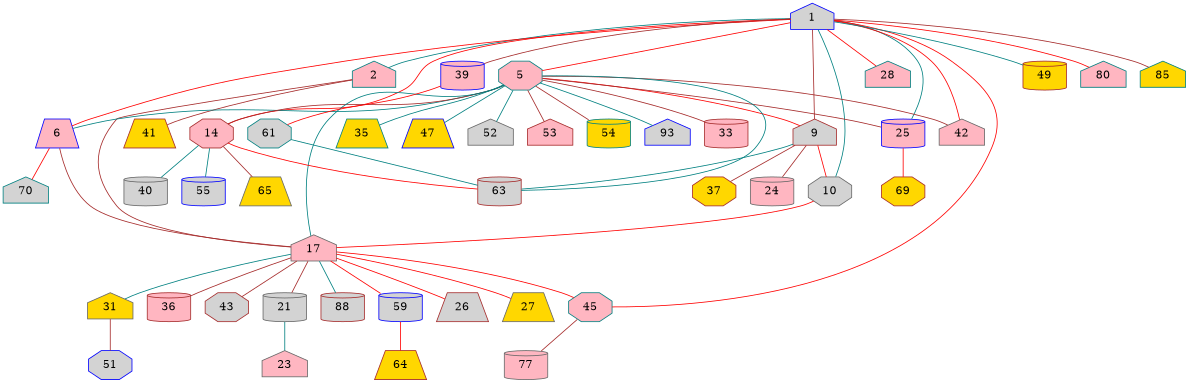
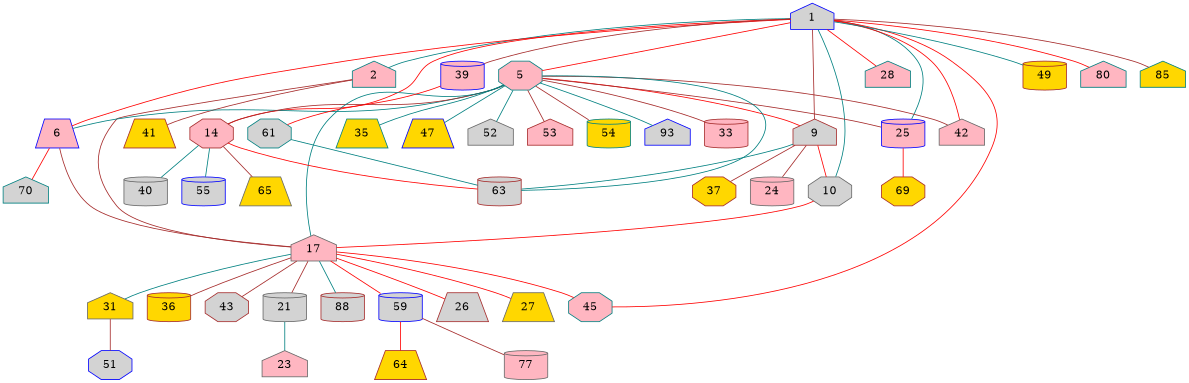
  graph {
    node [color=brown fillcolor=lightpink shape=house style=filled]
    edge [color=brown]
    1 [color=blue fillcolor=lightgrey super="+3"]
    2 [color=teal super="+71"]
    5 [color=teal shape=octagon super="+29+7+13"]
    6 [color=blue shape=trapezium]
    9 [fillcolor=lightgrey super="+62+11+79+91+50"]
    10 [color=gray40 fillcolor=lightgrey shape=octagon]
    14 [shape=octagon super="+15"]
    25 [color=blue shape=cylinder]
    28 [color=teal super="+90"]
    39 [color=blue shape=cylinder]
    42 [color=gray40 super="+92+67+60+58"]
    45 [color=teal shape=octagon]
    49 [fillcolor=gold shape=cylinder]
    80 [color=teal]
    85 [color=teal fillcolor=gold]
    17 [color=gray40 super="+57+19+18"]
    41 [fillcolor=gold shape=trapezium]
    33 [shape=cylinder super="+73"]
    35 [color=teal fillcolor=gold shape=trapezium]
    47 [color=blue fillcolor=gold shape=trapezium]
    52 [color=gray40 fillcolor=lightgrey]
    53
    54 [color=teal fillcolor=gold shape=cylinder]
    63 [fillcolor=lightgrey shape=cylinder super="+68"]
    93 [color=blue fillcolor=lightgrey]
    70 [color=teal fillcolor=lightgrey]
    24 [color=gray40 shape=cylinder]
    37 [fillcolor=gold shape=octagon]
    40 [color=gray40 fillcolor=lightgrey shape=cylinder]
    55 [color=blue fillcolor=lightgrey shape=cylinder super="+72"]
    65 [color=gray40 fillcolor=gold shape=trapezium]
    69 [fillcolor=gold shape=octagon]
    61 [color=teal fillcolor=lightgrey shape=octagon]
    21 [color=gray40 fillcolor=lightgrey shape=cylinder]
    26 [fillcolor=lightgrey shape=trapezium]
    27 [color=gray40 fillcolor=gold shape=trapezium]
    31 [color=gray40 fillcolor=gold]
-   36 [shape=cylinder]
+   36 [fillcolor=gold shape=cylinder]
    43 [fillcolor=lightgrey shape=octagon super="+86"]
    59 [color=blue fillcolor=lightgrey shape=cylinder]
    88 [fillcolor=lightgrey shape=cylinder]
    23 [color=gray40]
    51 [color=blue fillcolor=lightgrey shape=octagon]
    64 [fillcolor=gold shape=trapezium]
    77 [color=gray40 shape=cylinder]
    1 -- 2 [color=teal weight=3]
    1 -- 5 [color=red weight=2]
    1 -- 6 [color=red]
    1 -- 9 [weight=2]
    1 -- 10 [color=teal]
    1 -- 14 [color=red]
    1 -- 25 [color=teal]
    1 -- 28 [color=red]
    1 -- 39
    1 -- 42 [color=red]
    1 -- 45 [color=red]
    1 -- 49 [color=teal]
    1 -- 80 [color=red]
    1 -- 85
    2 -- 17
    2 -- 41
    5 -- 6 [color=teal weight=3]
    5 -- 9 [color=red]
    5 -- 14 [weight=4]
    5 -- 25
    5 -- 42
    5 -- 17 [color=teal]
    5 -- 33
    5 -- 35 [color=teal]
    5 -- 47 [color=teal]
    5 -- 52 [color=teal]
    5 -- 53
    5 -- 54
    5 -- 63 [color=teal]
    5 -- 93 [color=teal]
    6 -- 17
    6 -- 70 [color=red]
    9 -- 10 [color=red weight=2]
    9 -- 63 [color=teal]
    9 -- 24
    9 -- 37
    10 -- 17 [color=red]
    14 -- 63 [color=red]
    14 -- 40 [color=teal]
    14 -- 55 [color=teal]
    14 -- 65
    25 -- 69 [color=red]
    39 -- 61 [color=red]
    17 -- 45 [color=red]
    17 -- 21
    17 -- 26 [color=red]
    17 -- 27 [color=red]
    17 -- 31 [color=teal]
    17 -- 36
    17 -- 43
    17 -- 59 [color=red]
    17 -- 88 [color=teal]
    61 -- 63 [color=teal]
    21 -- 23 [color=teal]
    31 -- 51
    59 -- 64 [color=red]
-   45 -- 77
+   59 -- 77
  }
